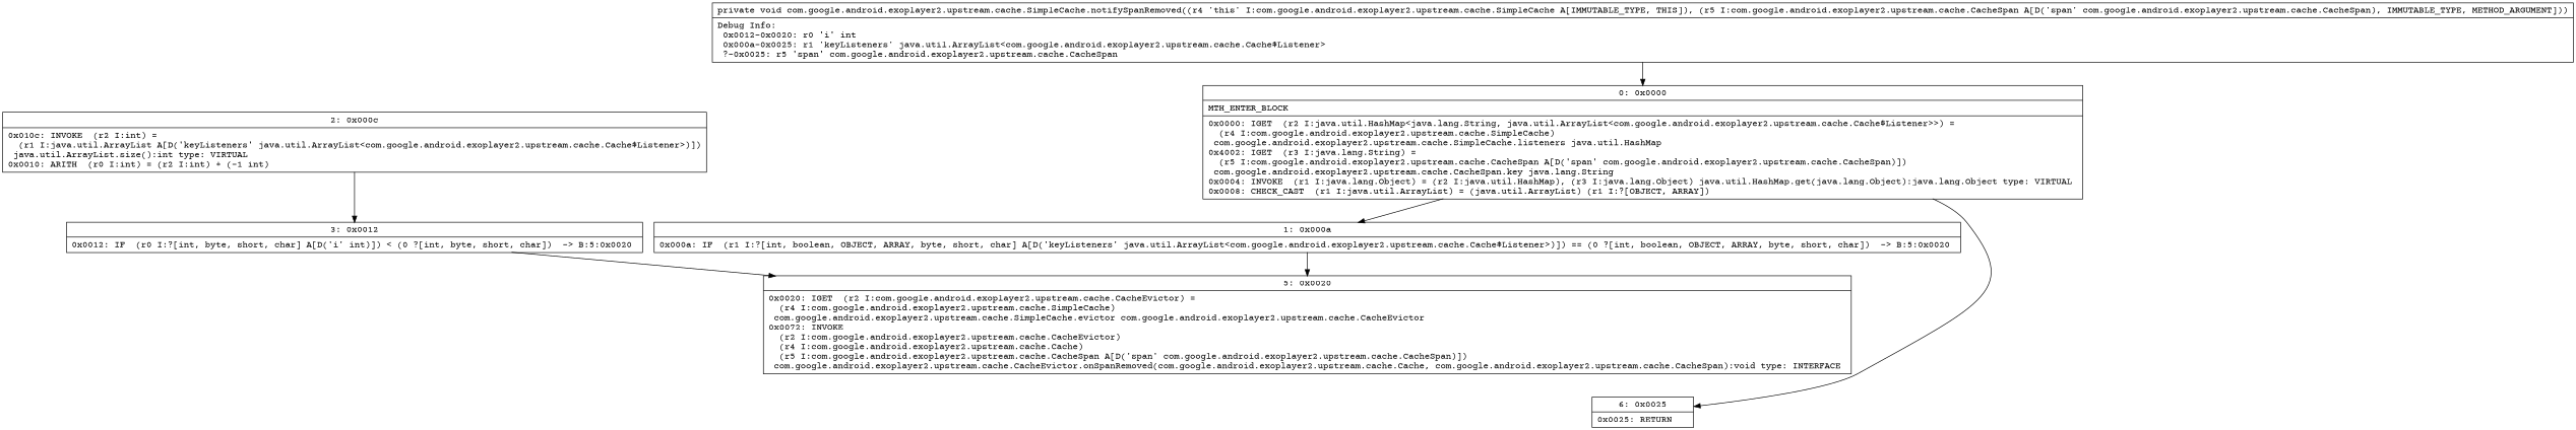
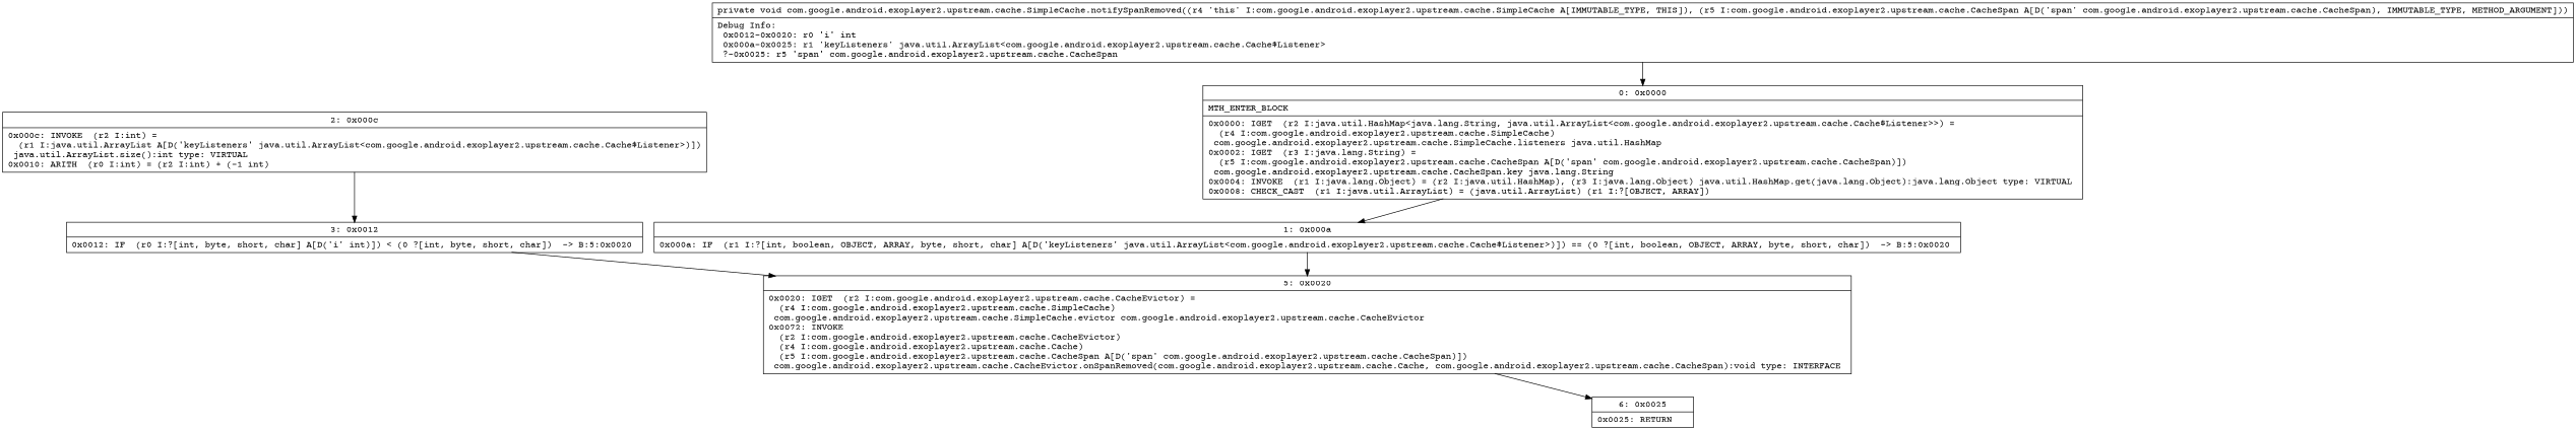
  digraph {
    fontname="Courier Prime"
    node [fontname="Courier Prime" shape=record]
    edge [fontname="Courier Prime"]
-   n1 [label="{0\:\ 0x0000|MTH_ENTER_BLOCK\l|0x0000: IGET  (r2 I:java.util.HashMap\<java.lang.String, java.util.ArrayList\<com.google.android.exoplayer2.upstream.cache.Cache$Listener\>\>) = \l  (r4 I:com.google.android.exoplayer2.upstream.cache.SimpleCache)\l com.google.android.exoplayer2.upstream.cache.SimpleCache.listeners java.util.HashMap \l0x4002: IGET  (r3 I:java.lang.String) = \l  (r5 I:com.google.android.exoplayer2.upstream.cache.CacheSpan A[D('span' com.google.android.exoplayer2.upstream.cache.CacheSpan)])\l com.google.android.exoplayer2.upstream.cache.CacheSpan.key java.lang.String \l0x0004: INVOKE  (r1 I:java.lang.Object) = (r2 I:java.util.HashMap), (r3 I:java.lang.Object) java.util.HashMap.get(java.lang.Object):java.lang.Object type: VIRTUAL \l0x0008: CHECK_CAST  (r1 I:java.util.ArrayList) = (java.util.ArrayList) (r1 I:?[OBJECT, ARRAY]) \l}"]
+   n1 [label="{0\:\ 0x0000|MTH_ENTER_BLOCK\l|0x0000: IGET  (r2 I:java.util.HashMap\<java.lang.String, java.util.ArrayList\<com.google.android.exoplayer2.upstream.cache.Cache$Listener\>\>) = \l  (r4 I:com.google.android.exoplayer2.upstream.cache.SimpleCache)\l com.google.android.exoplayer2.upstream.cache.SimpleCache.listeners java.util.HashMap \l0x0002: IGET  (r3 I:java.lang.String) = \l  (r5 I:com.google.android.exoplayer2.upstream.cache.CacheSpan A[D('span' com.google.android.exoplayer2.upstream.cache.CacheSpan)])\l com.google.android.exoplayer2.upstream.cache.CacheSpan.key java.lang.String \l0x0004: INVOKE  (r1 I:java.lang.Object) = (r2 I:java.util.HashMap), (r3 I:java.lang.Object) java.util.HashMap.get(java.lang.Object):java.lang.Object type: VIRTUAL \l0x0008: CHECK_CAST  (r1 I:java.util.ArrayList) = (java.util.ArrayList) (r1 I:?[OBJECT, ARRAY]) \l}"]
    n2 [label="{1\:\ 0x000a|0x000a: IF  (r1 I:?[int, boolean, OBJECT, ARRAY, byte, short, char] A[D('keyListeners' java.util.ArrayList\<com.google.android.exoplayer2.upstream.cache.Cache$Listener\>)]) == (0 ?[int, boolean, OBJECT, ARRAY, byte, short, char])  \-\> B:5:0x0020 \l}"]
    n3 [label="{5\:\ 0x0020|0x0020: IGET  (r2 I:com.google.android.exoplayer2.upstream.cache.CacheEvictor) = \l  (r4 I:com.google.android.exoplayer2.upstream.cache.SimpleCache)\l com.google.android.exoplayer2.upstream.cache.SimpleCache.evictor com.google.android.exoplayer2.upstream.cache.CacheEvictor \l0x0072: INVOKE  \l  (r2 I:com.google.android.exoplayer2.upstream.cache.CacheEvictor)\l  (r4 I:com.google.android.exoplayer2.upstream.cache.Cache)\l  (r5 I:com.google.android.exoplayer2.upstream.cache.CacheSpan A[D('span' com.google.android.exoplayer2.upstream.cache.CacheSpan)])\l com.google.android.exoplayer2.upstream.cache.CacheEvictor.onSpanRemoved(com.google.android.exoplayer2.upstream.cache.Cache, com.google.android.exoplayer2.upstream.cache.CacheSpan):void type: INTERFACE \l}"]
-   n4 [label="{2\:\ 0x000c|0x010c: INVOKE  (r2 I:int) = \l  (r1 I:java.util.ArrayList A[D('keyListeners' java.util.ArrayList\<com.google.android.exoplayer2.upstream.cache.Cache$Listener\>)])\l java.util.ArrayList.size():int type: VIRTUAL \l0x0010: ARITH  (r0 I:int) = (r2 I:int) + (\-1 int) \l}"]
+   n4 [label="{2\:\ 0x000c|0x000c: INVOKE  (r2 I:int) = \l  (r1 I:java.util.ArrayList A[D('keyListeners' java.util.ArrayList\<com.google.android.exoplayer2.upstream.cache.Cache$Listener\>)])\l java.util.ArrayList.size():int type: VIRTUAL \l0x0010: ARITH  (r0 I:int) = (r2 I:int) + (\-1 int) \l}"]
    n5 [label="{3\:\ 0x0012|0x0012: IF  (r0 I:?[int, byte, short, char] A[D('i' int)]) \< (0 ?[int, byte, short, char])  \-\> B:5:0x0020 \l}"]
    n6 [label="{6\:\ 0x0025|0x0025: RETURN   \l}"]
    n7 [label="{private void com.google.android.exoplayer2.upstream.cache.SimpleCache.notifySpanRemoved((r4 'this' I:com.google.android.exoplayer2.upstream.cache.SimpleCache A[IMMUTABLE_TYPE, THIS]), (r5 I:com.google.android.exoplayer2.upstream.cache.CacheSpan A[D('span' com.google.android.exoplayer2.upstream.cache.CacheSpan), IMMUTABLE_TYPE, METHOD_ARGUMENT]))  | Debug Info:\l  0x0012\-0x0020: r0 'i' int\l  0x000a\-0x0025: r1 'keyListeners' java.util.ArrayList\<com.google.android.exoplayer2.upstream.cache.Cache$Listener\>\l  ?\-0x0025: r5 'span' com.google.android.exoplayer2.upstream.cache.CacheSpan\l}"]
    n1 -> n2
    n2 -> n3
-   n1 -> n6
+   n3 -> n6
    n4 -> n5
    n5 -> n3
    n7 -> n1
  }
